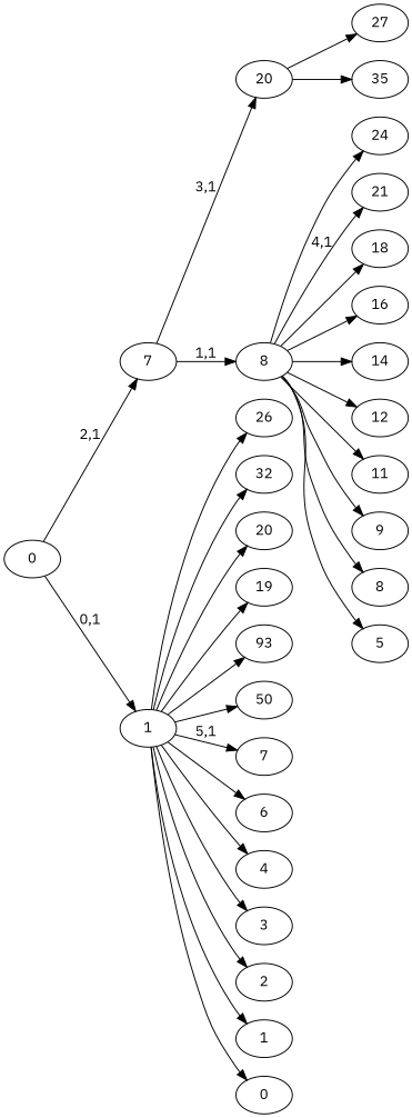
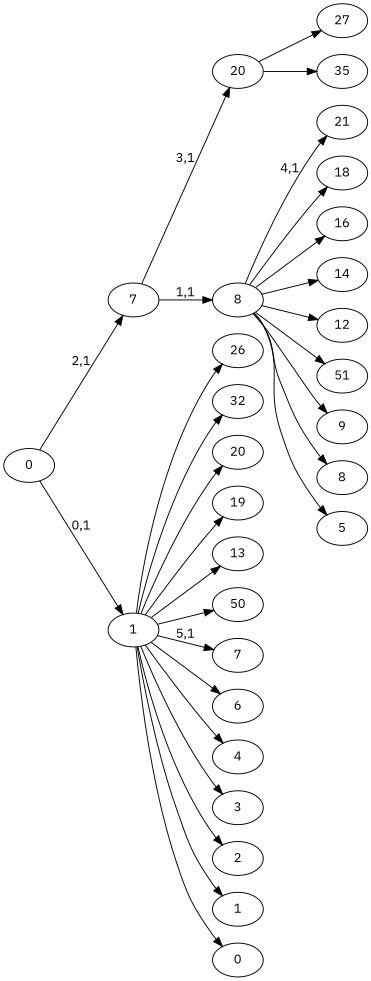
  digraph {
    fontname="IBM Plex Sans"
    rankdir=LR
    node [fontname="IBM Plex Sans"]
    edge [fontname="IBM Plex Sans"]
-   n1 [label=24]
    n2 [label=26]
    n3 [label=32]
    n4 [label=21]
    n5 [label=20]
    n6 [label=19]
    n7 [label=18]
    n8 [label=27]
    n9 [label=16]
    n10 [label=35]
    20
    n12 [label=14]
-   n13 [label=93]
+   n13 [label=13]
    n14 [label=12]
-   n15 [label=11]
+   n15 [label=51]
    n16 [label=50]
    n17 [label=9]
    n18 [label=8]
    n19 [label=7]
    n20 [label=6]
    n21 [label=5]
    8
    7
    n24 [label=4]
    n25 [label=3]
    n26 [label=2]
    n27 [label=1]
    n28 [label=0]
    1
    0
    20 -> n8
    20 -> n10
-   8 -> n1
    8 -> n4 [label="4,1"]
    8 -> n7
    8 -> n9
    8 -> n12
    8 -> n14
    8 -> n15
    8 -> n17
    8 -> n18
    8 -> n21
    7 -> 20 [label="3,1"]
    7 -> 8 [label="1,1"]
    1 -> n2
    1 -> n3
    1 -> n5
    1 -> n6
    1 -> n13
    1 -> n16
    1 -> n19 [label="5,1"]
    1 -> n20
    1 -> n24
    1 -> n25
    1 -> n26
    1 -> n27
    1 -> n28
    0 -> 7 [label="2,1"]
    0 -> 1 [label="0,1"]
  }
